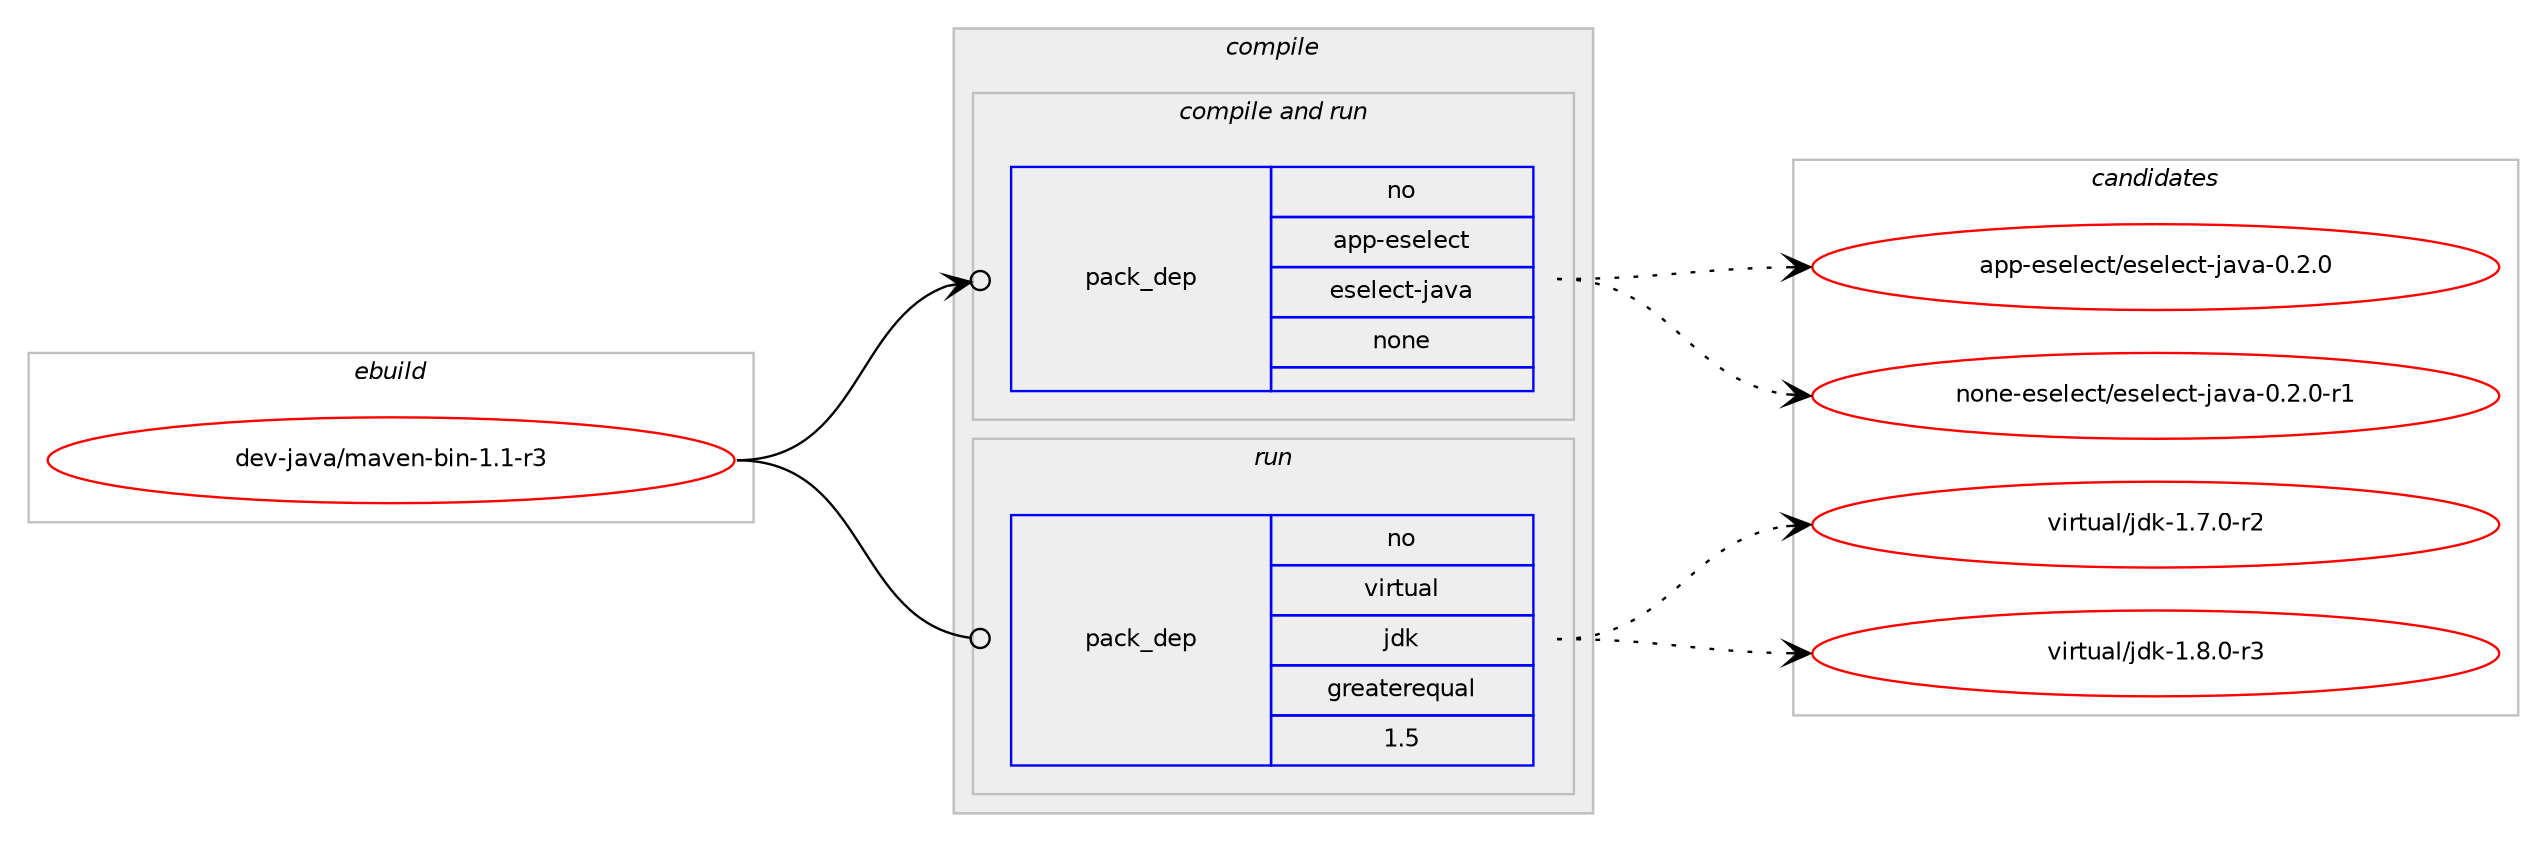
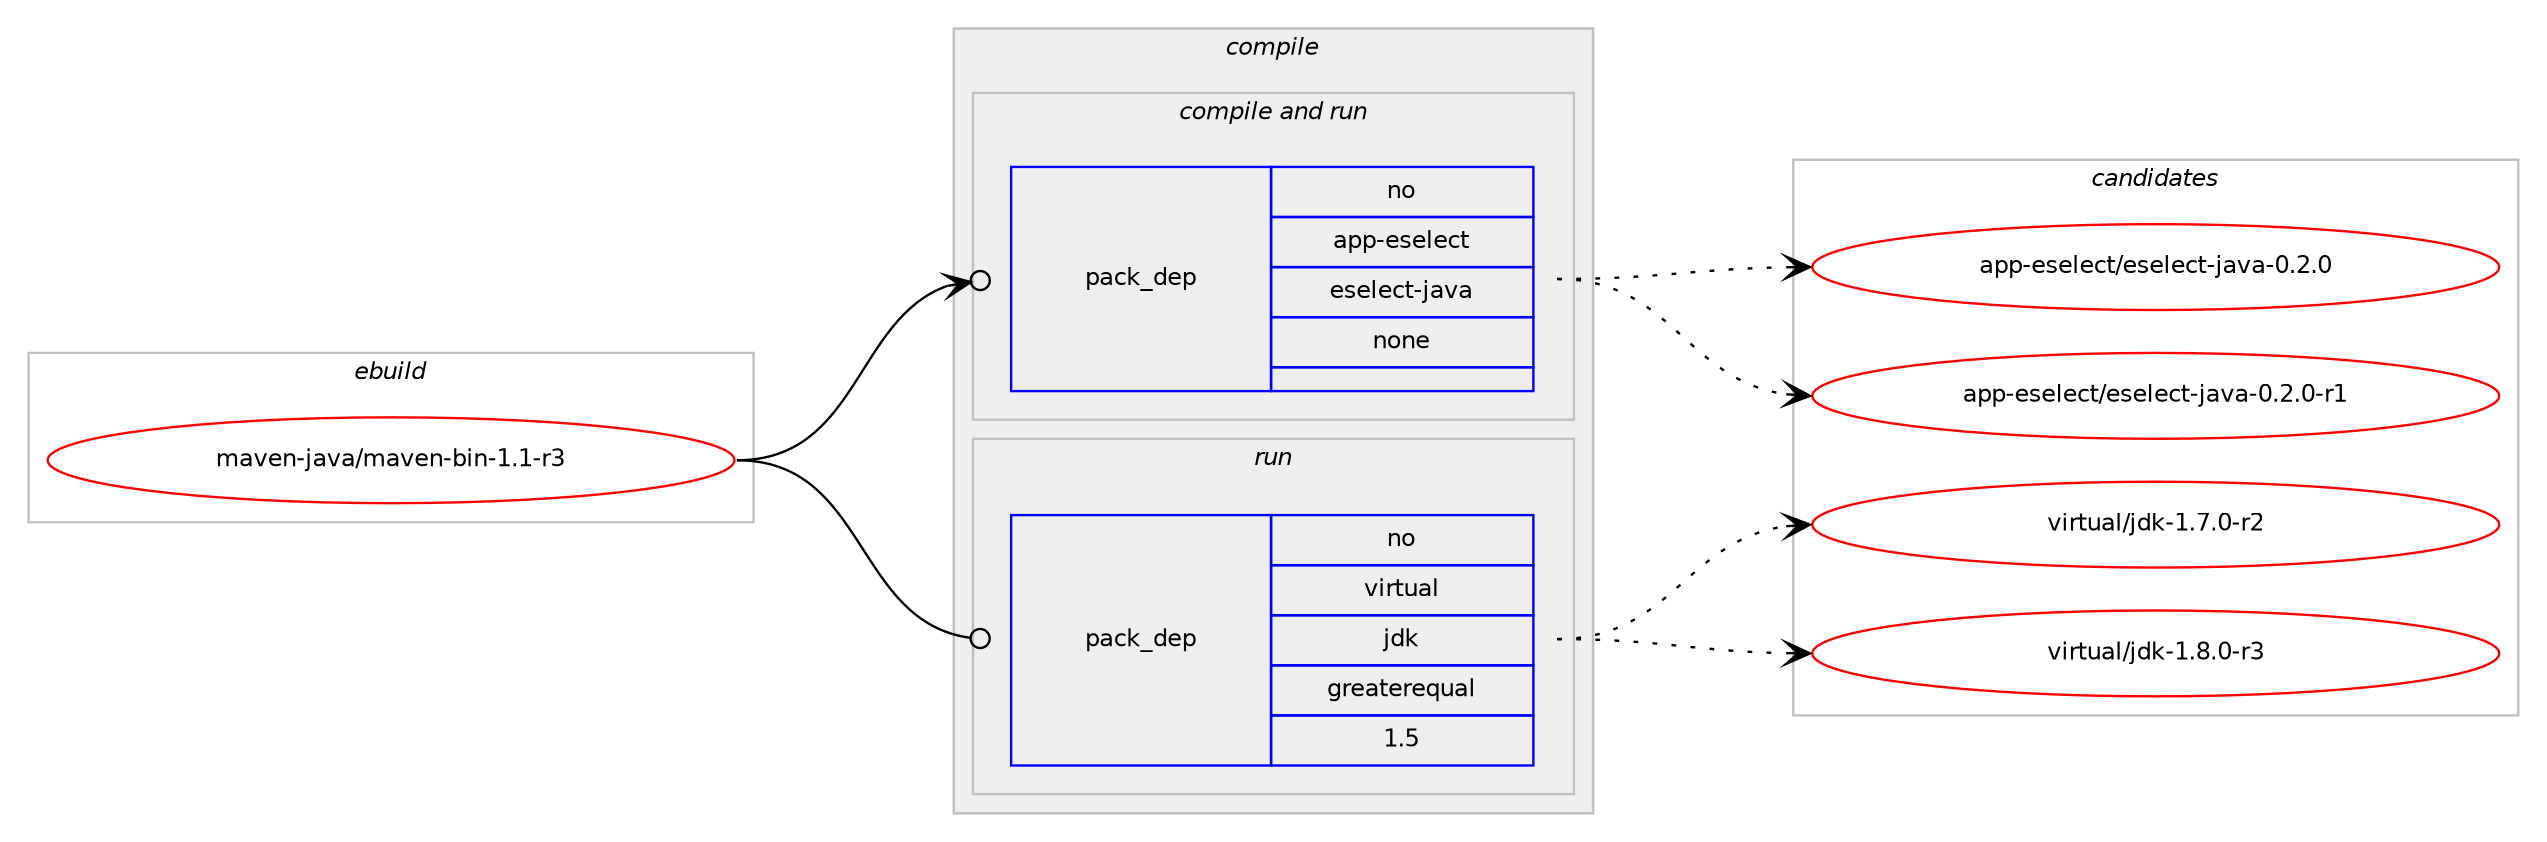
  digraph {
    compound=true
    concentrate=true
    fontname=Helvetica
    fontsize=10
    newrank=true
    rankdir=LR
    ranksep=1.5
    node [color=red fontname=Helvetica fontsize=10]
    edge [arrowhead=vee headport=w style=dotted tailport=e weight=100]
-   n1 [label="dev-java/maven-bin-1.1-r3" width=4]
+   n1 [label="maven-java/maven-bin-1.1-r3" width=4]
    n2 [color=blue label=<<TABLE BORDER="0" CELLBORDER="1" CELLSPACING="0" CELLPADDING="4" WIDTH="220"><TR><TD ROWSPAN="6" CELLPADDING="30">pack_dep</TD></TR><TR><TD WIDTH="110">no</TD></TR><TR><TD>app-eselect</TD></TR><TR><TD>eselect-java</TD></TR><TR><TD>none</TD></TR><TR><TD></TD></TR></TABLE>> shape=none]
    n3 [color=blue label=<<TABLE BORDER="0" CELLBORDER="1" CELLSPACING="0" CELLPADDING="4" WIDTH="220"><TR><TD ROWSPAN="6" CELLPADDING="30">pack_dep</TD></TR><TR><TD WIDTH="110">no</TD></TR><TR><TD>virtual</TD></TR><TR><TD>jdk</TD></TR><TR><TD>greaterequal</TD></TR><TR><TD>1.5</TD></TR></TABLE>> shape=none]
    n4 [label="app-eselect/eselect-java-0.2.0" width=4]
-   n5 [label="none-eselect/eselect-java-0.2.0-r1" width=4]
+   n5 [label="app-eselect/eselect-java-0.2.0-r1" width=4]
    n6 [label="virtual/jdk-1.7.0-r2" width=4]
    n7 [label="virtual/jdk-1.8.0-r3" width=4]
    subgraph cluster_1 {
      color=gray
      label=<<i>ebuild</i>>
      rank=same
      n1
    }
    subgraph cluster_2 {
      color=gray
      label=<<i>dependencies</i>>
      subgraph cluster_3 {
        color=gray
        fillcolor="#eeeeee"
        label=<<i>compile</i>>
        style=filled
      }
      subgraph cluster_4 {
        color=gray
        fillcolor="#eeeeee"
        label=<<i>compile and run</i>>
        style=filled
        subgraph sub_5 {
          color=gray
          fillcolor="#eeeeee"
          label=<<i>compile and run</i>>
          style=filled
          n2
        }
      }
      subgraph cluster_6 {
        color=gray
        fillcolor="#eeeeee"
        label=<<i>run</i>>
        style=filled
        subgraph sub_7 {
          color=gray
          fillcolor="#eeeeee"
          label=<<i>run</i>>
          style=filled
          n3
        }
      }
    }
    subgraph cluster_8 {
      color=gray
      label=<<i>candidates</i>>
      rank=same
      subgraph sub_9 {
        color=black
        label=<<i>candidates</i>>
        nodesep=1
        rank=same
        n4
        n5
      }
      subgraph sub_10 {
        color=black
        label=<<i>candidates</i>>
        nodesep=1
        rank=same
        n6
        n7
      }
    }
    n1 -> n2 [arrowhead=odotvee style=solid weight=20]
    n1 -> n3 [arrowhead=odot style=solid weight=20]
    n2 -> n4
    n2 -> n5
    n3 -> n6
    n3 -> n7
  }
